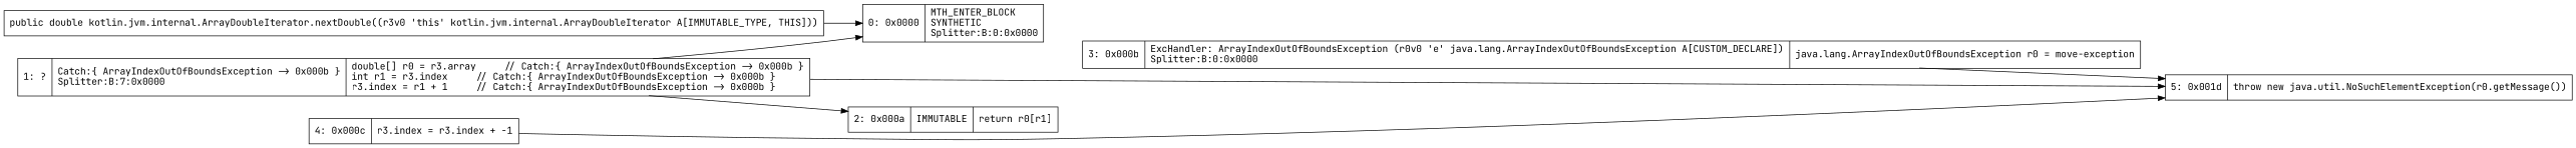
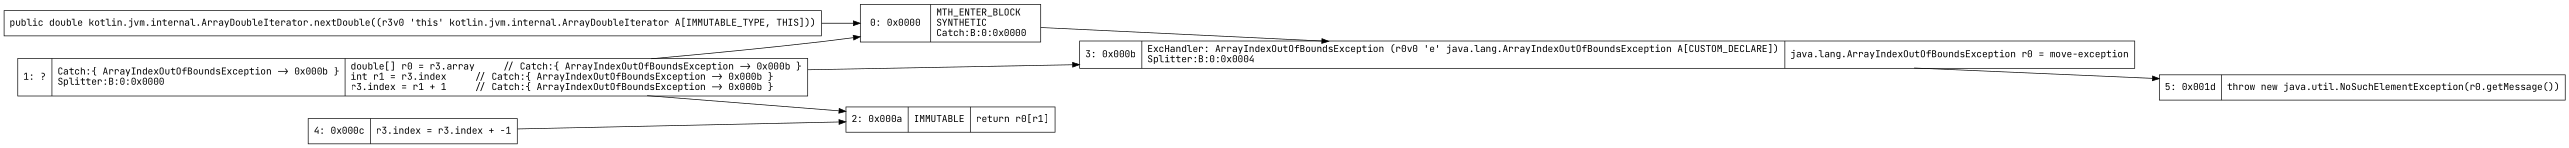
  digraph {
    fontname="JetBrains Mono"
    rankdir=LR
    node [fontname="JetBrains Mono" shape=record]
    edge [fontname="JetBrains Mono"]
-   n1 [label="{0\:\ 0x0000|MTH_ENTER_BLOCK\lSYNTHETIC\lSplitter:B:0:0x0000\l}"]
-   n2 [label="{3\:\ 0x000b|ExcHandler: ArrayIndexOutOfBoundsException (r0v0 'e' java.lang.ArrayIndexOutOfBoundsException A[CUSTOM_DECLARE])\lSplitter:B:0:0x0000\l|java.lang.ArrayIndexOutOfBoundsException r0 = move\-exception\l}"]
-   n3 [label="{1\:\ ?|Catch:\{ ArrayIndexOutOfBoundsException \-\> 0x000b \}\lSplitter:B:7:0x0000\l|double[] r0 = r3.array     \/\/ Catch:\{ ArrayIndexOutOfBoundsException \-\> 0x000b \}\lint r1 = r3.index     \/\/ Catch:\{ ArrayIndexOutOfBoundsException \-\> 0x000b \}\lr3.index = r1 + 1     \/\/ Catch:\{ ArrayIndexOutOfBoundsException \-\> 0x000b \}\l}"]
+   n1 [label="{0\:\ 0x0000|MTH_ENTER_BLOCK\lSYNTHETIC\lCatch:B:0:0x0000\l}"]
+   n2 [label="{3\:\ 0x000b|ExcHandler: ArrayIndexOutOfBoundsException (r0v0 'e' java.lang.ArrayIndexOutOfBoundsException A[CUSTOM_DECLARE])\lSplitter:B:0:0x0004\l|java.lang.ArrayIndexOutOfBoundsException r0 = move\-exception\l}"]
+   n3 [label="{1\:\ ?|Catch:\{ ArrayIndexOutOfBoundsException \-\> 0x000b \}\lSplitter:B:0:0x0000\l|double[] r0 = r3.array     \/\/ Catch:\{ ArrayIndexOutOfBoundsException \-\> 0x000b \}\lint r1 = r3.index     \/\/ Catch:\{ ArrayIndexOutOfBoundsException \-\> 0x000b \}\lr3.index = r1 + 1     \/\/ Catch:\{ ArrayIndexOutOfBoundsException \-\> 0x000b \}\l}"]
    n4 [label="{2\:\ 0x000a|IMMUTABLE\l|return r0[r1]\l}"]
    n5 [label="{5\:\ 0x001d|throw new java.util.NoSuchElementException(r0.getMessage())\l}"]
    n6 [label="{4\:\ 0x000c|r3.index = r3.index + \-1\l}"]
    n7 [label="{public double kotlin.jvm.internal.ArrayDoubleIterator.nextDouble((r3v0 'this' kotlin.jvm.internal.ArrayDoubleIterator A[IMMUTABLE_TYPE, THIS])) }"]
+   n1 -> n2
    n2 -> n5
    n3 -> n1
-   n3 -> n5
+   n3 -> n2
    n3 -> n4
-   n6 -> n5
+   n6 -> n4
    n7 -> n1
  }
